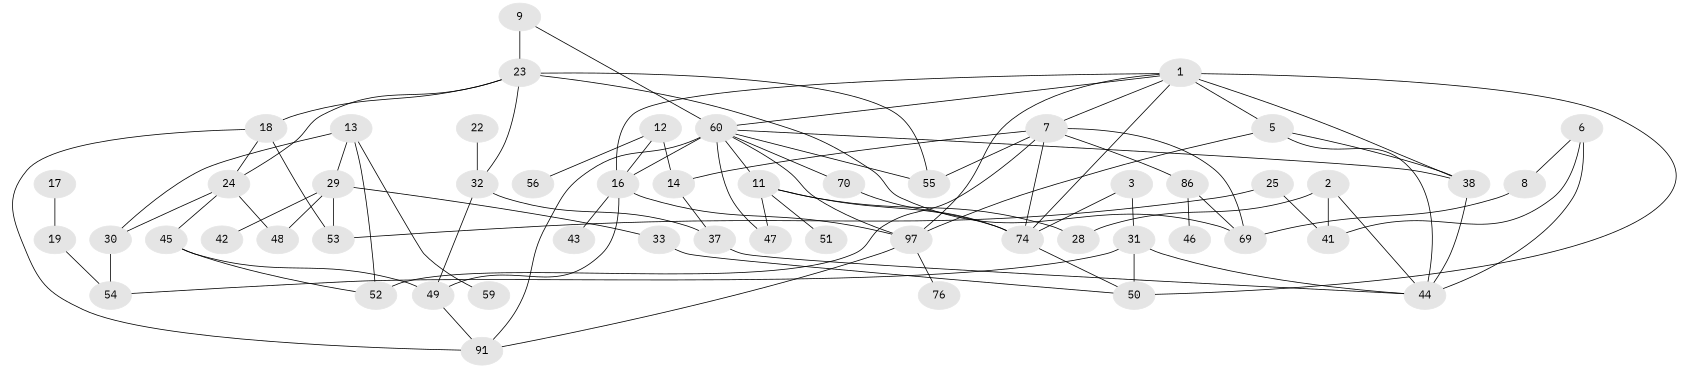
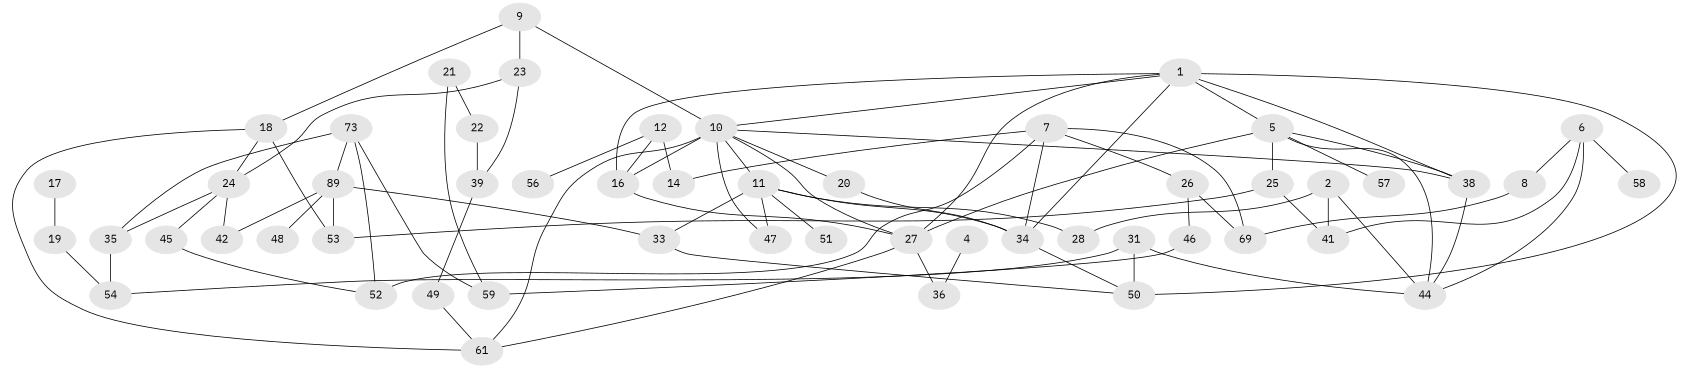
  graph {
    fontname="IBM Plex Mono"
    node [color=gray90 fontname="IBM Plex Mono" style=filled]
    edge [fontname="IBM Plex Mono" weight=1.0]
    1
    5
    7
-   10 [label=60]
+   10
    16
-   27 [label=97]
-   34 [label=74]
+   27
+   34
    38
    50
    44
    25
-   26 [label=86]
+   57
+   26
    n14 [label=69]
    52
-   55
    14
    11
-   20 [label=70]
+   20
    47
-   61 [label=91]
-   43
+   61
    49
-   36 [label=76]
+   36
    2
    28
    41
    24
-   35 [label=30]
+   35
    45
    48
-   3
    31
    54
+   4
    53
    6
    8
+   58
    12
    56
    46
    9
    18
    23
-   32
+   32 [label=39]
    33
    51
-   37
-   13
-   29
+   13 [label=73]
+   29 [label=89]
    59
    42
    17
    19
+   21
    22
    1 -- 5 [weight=2.0]
-   1 -- 7
    1 -- 10
    1 -- 16
    1 -- 27
    1 -- 34
    1 -- 38
    1 -- 50 [weight=2.0]
    5 -- 27
    5 -- 38
    5 -- 44
+   5 -- 25
+   5 -- 57
    7 -- 34 [weight=2.0]
    7 -- 26
    7 -- n14
    7 -- 52
-   7 -- 55
    7 -- 14
    10 -- 16 [weight=5.0]
    10 -- 27 [weight=2.0]
    10 -- 38
-   10 -- 55
    10 -- 11
    10 -- 20
    10 -- 47
    10 -- 61
    16 -- 27
-   16 -- 43
-   16 -- 49
    27 -- 61
    27 -- 36
    34 -- 50
    38 -- 44
    25 -- 41
    25 -- 53
    26 -- n14
    26 -- 46
-   14 -- 37
    11 -- 34 [weight=2.0]
    11 -- 47
    11 -- 28
+   11 -- 33
    11 -- 51
    20 -- 34
    49 -- 61
    2 -- 44
    2 -- 28
    2 -- 41
    24 -- 35
    24 -- 45
-   24 -- 48
+   24 -- 42
    35 -- 54
    45 -- 52
-   45 -- 49
-   3 -- 34
-   3 -- 31
    31 -- 50
    31 -- 44
    31 -- 54
+   4 -- 36
    6 -- 44
    6 -- 41
    6 -- 8
+   6 -- 58
    8 -- n14
    12 -- 16
    12 -- 14
    12 -- 56
+   46 -- 59
    9 -- 10
-   23 -- 18
+   9 -- 18
    9 -- 23
    18 -- 61
    18 -- 24
    18 -- 53
-   23 -- n14
-   23 -- 55
    23 -- 24
    23 -- 32
    32 -- 49
-   32 -- 37
    33 -- 50
-   37 -- 44
    13 -- 52
    13 -- 35
    13 -- 29 [weight=2.0]
    13 -- 59
    29 -- 48
    29 -- 53
    29 -- 33
    29 -- 42
    17 -- 19
    19 -- 54
+   21 -- 59
+   21 -- 22
    22 -- 32
  }
